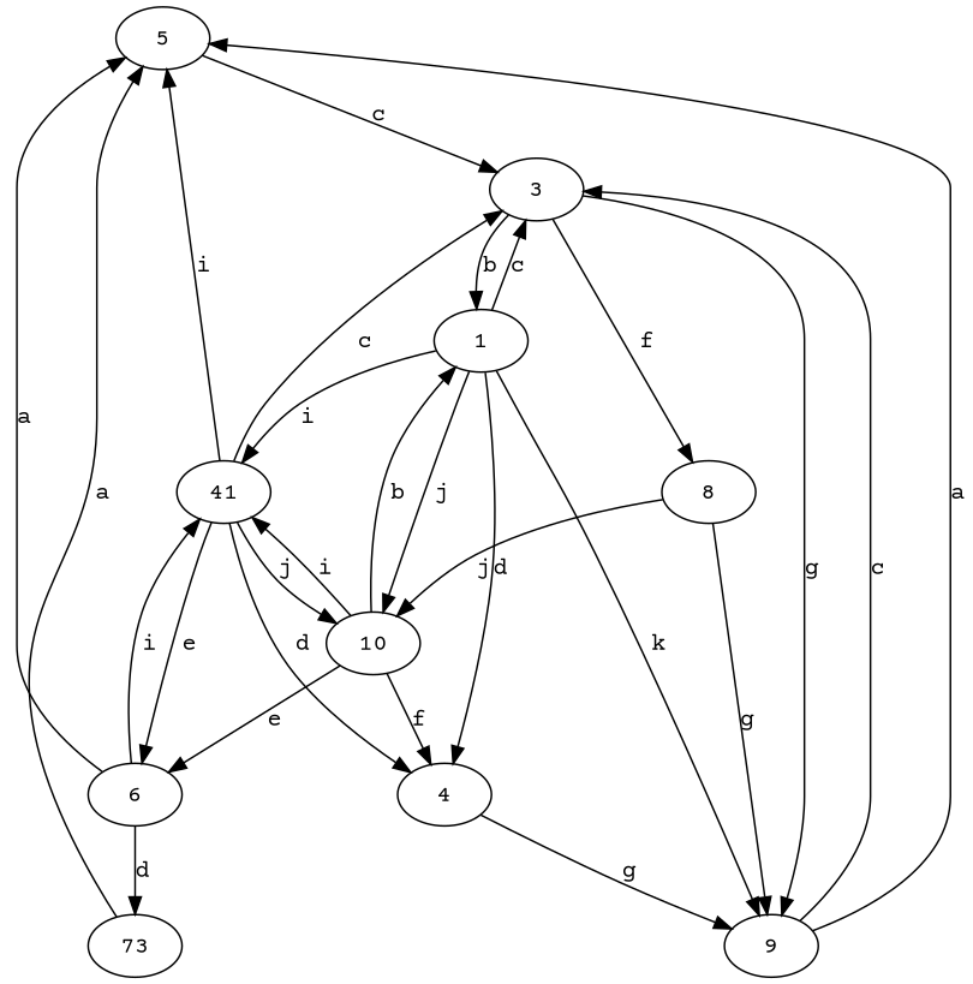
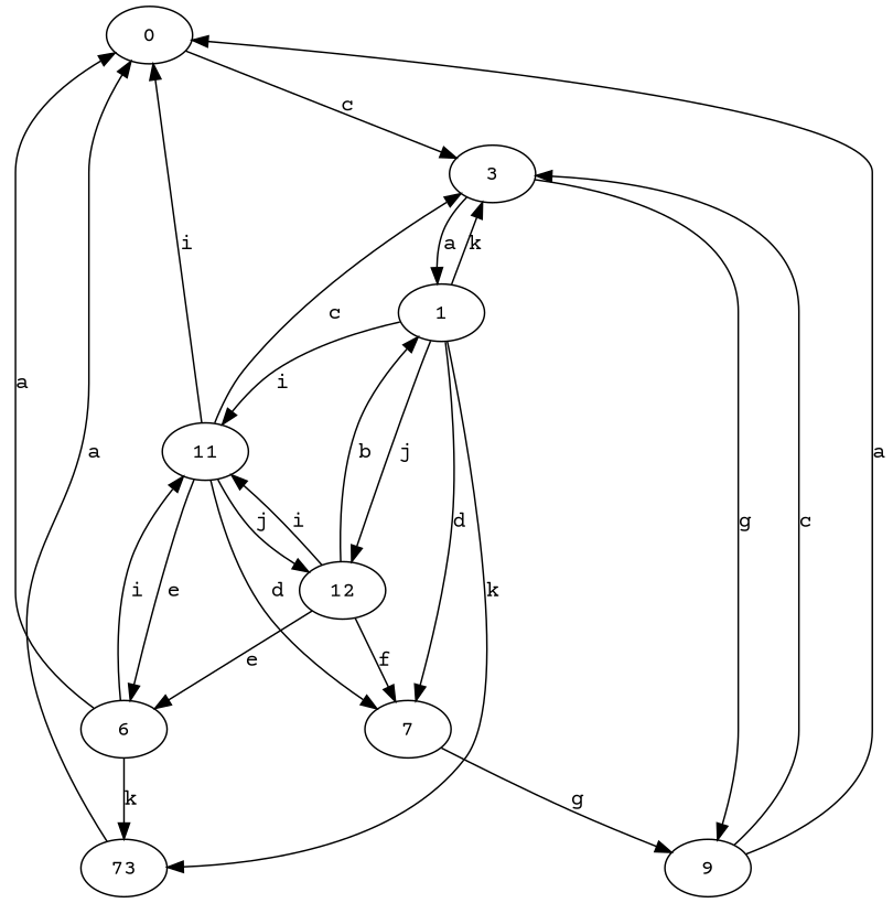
  strict digraph {
    fontname="Courier Prime"
    node [fontname="Courier Prime"]
    edge [fontname="Courier Prime"]
-   0 [label=5]
+   0
    3
    1
-   8
    9
-   4
-   11 [label=41]
-   12 [label=10]
+   4 [label=7]
+   11
+   12
    n9 [label=73]
    6
    0 -> 3 [label=c]
-   3 -> 1 [label=b]
-   3 -> 8 [label=f]
+   3 -> 1 [label=a]
    3 -> 9 [label=g]
-   1 -> 3 [label=c]
+   1 -> 3 [label=k]
    1 -> 4 [label=d]
    1 -> 11 [label=i]
    1 -> 12 [label=j]
-   1 -> 9 [label=k]
-   8 -> 9 [label=g]
-   8 -> 12 [label=j]
+   1 -> n9 [label=k]
    9 -> 0 [label=a]
    9 -> 3 [label=c]
    4 -> 9 [label=g]
    11 -> 0 [label=i]
    11 -> 3 [label=c]
    11 -> 4 [label=d]
    11 -> 12 [label=j]
    11 -> 6 [label=e]
    12 -> 1 [label=b]
    12 -> 4 [label=f]
    12 -> 11 [label=i]
    12 -> 6 [label=e]
    n9 -> 0 [label=a]
    6 -> 0 [label=a]
    6 -> 11 [label=i]
-   6 -> n9 [label=d]
+   6 -> n9 [label=k]
  }
